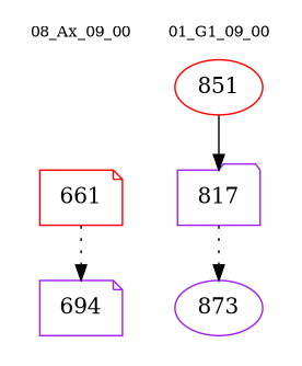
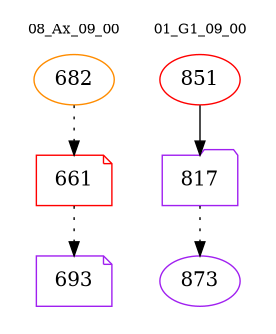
  digraph {
    node [color=purple shape=ellipse]
    edge [color=black style=dotted]
+   n1 [color=darkorange label=682]
    n2 [color=red label=661 shape=note]
-   n3 [label=694 shape=note]
+   n3 [label=693 shape=note]
    n4 [color=red label=851]
    n5 [label=817 shape=folder]
    n6 [label=873]
    subgraph cluster_1 {
      color=white
      fontsize=10
      label="08_Ax_09_00"
+     n1
      n2
      n3
    }
    subgraph cluster_2 {
      color=white
      fontsize=10
      label="01_G1_09_00"
      n4
      n5
      n6
    }
+   n1 -> n2
    n2 -> n3
    n4 -> n5 [style=solid]
    n5 -> n6
  }
